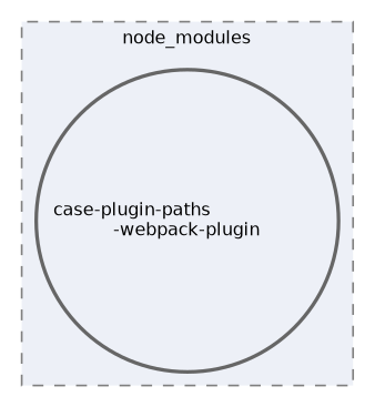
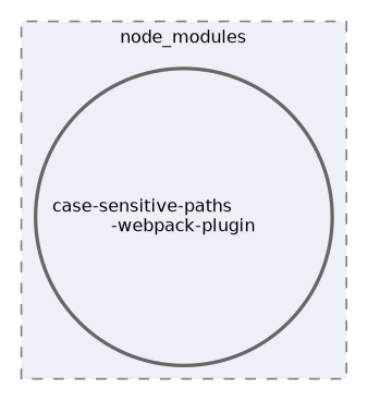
  digraph {
    compound=true
    rankdir=LR
-   n1 [color=gray40 fillcolor="#edf0f7" fontname=Helvetica fontsize=10 height=0.2 label="case-plugin-paths\l-webpack-plugin" shape=circle style="filled,bold" width=0.4]
+   n1 [color=gray40 fillcolor="#edf0f7" fontname=Helvetica fontsize=10 height=0.2 label="case-sensitive-paths\l-webpack-plugin" shape=circle style="filled,bold" width=0.4]
    subgraph cluster_1 {
      bgcolor="#edf0f7"
      fontname=Helvetica
      fontsize=10
      label=node_modules
      pencolor=grey50
      style="filled,dashed"
      n1
    }
  }
